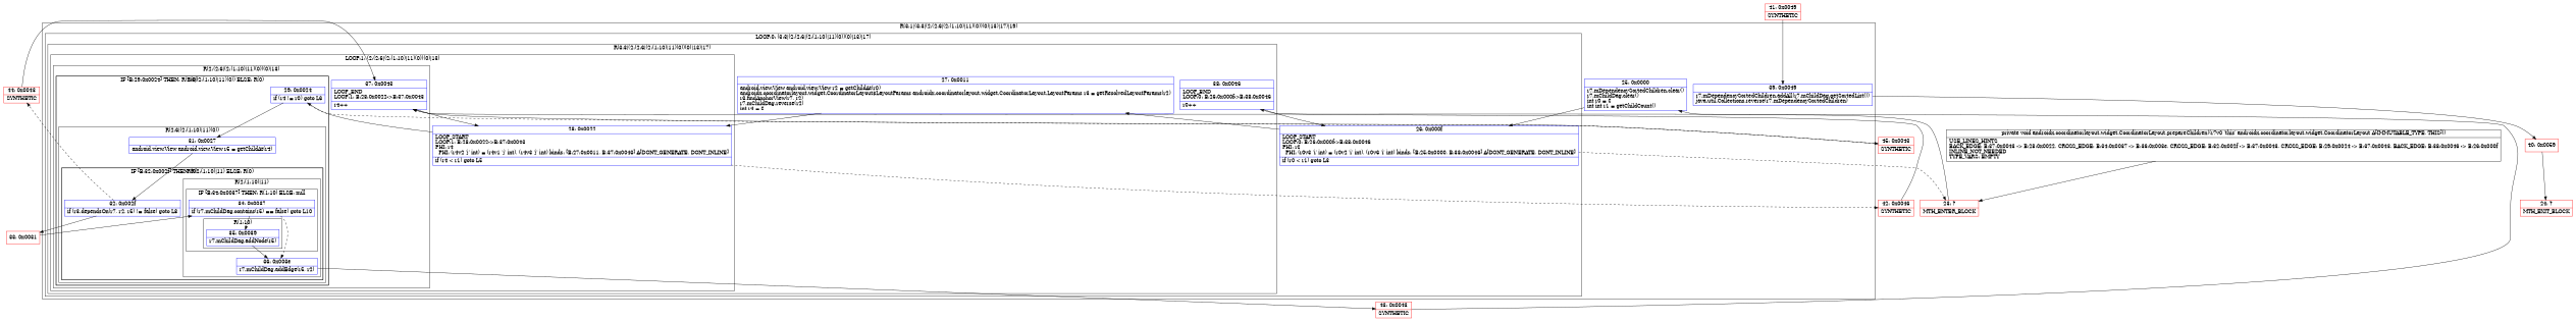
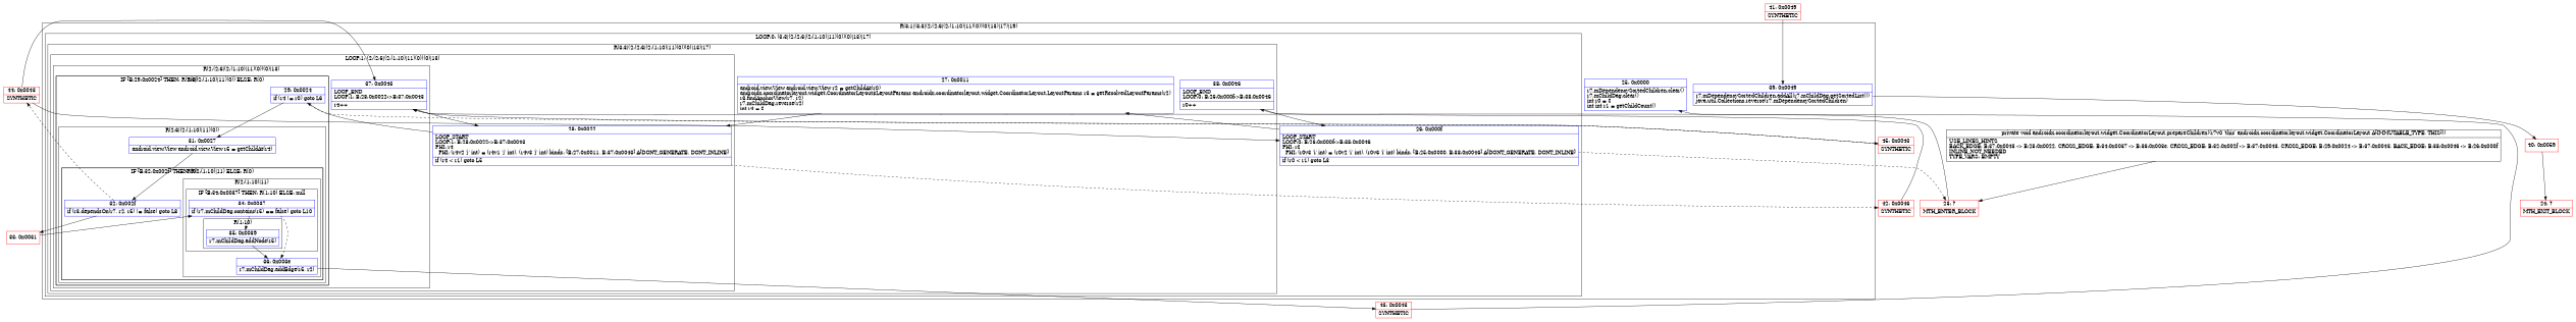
  digraph {
    node [color=blue shape=record]
    n1 [label="{35\:\ 0x0039|r7.mChildDag.addNode(r5)\l}"]
    n2 [label="{34\:\ 0x0037|if (r7.mChildDag.contains(r5) == false) goto L10\l}"]
    n3 [label="{36\:\ 0x003e|r7.mChildDag.addEdge(r5, r2)\l}"]
    n4 [label="{32\:\ 0x002f|if (r3.dependsOn(r7, r2, r5) != false) goto L8\l}"]
    n5 [label="{31\:\ 0x0027|android.view.View android.view.View r5 = getChildAt(r4)\l}"]
    n6 [label="{29\:\ 0x0024|if (r4 != r0) goto L6\l}"]
    n7 [label="{37\:\ 0x0043|LOOP_END\lLOOP:1: B:28:0x0022\-\>B:37:0x0043\l|r4++\l}"]
    n8 [label="{28\:\ 0x0022|LOOP_START\lLOOP:1: B:28:0x0022\-\>B:37:0x0043\lPHI: r4 \l  PHI: (r4v2 'j' int) = (r4v1 'j' int), (r4v3 'j' int) binds: [B:27:0x0011, B:37:0x0043] A[DONT_GENERATE, DONT_INLINE]\l|if (r4 \< r1) goto L5\l}"]
    n9 [label="{27\:\ 0x0011|android.view.View android.view.View r2 = getChildAt(r0)\landroidx.coordinatorlayout.widget.CoordinatorLayout$LayoutParams androidx.coordinatorlayout.widget.CoordinatorLayout.LayoutParams r3 = getResolvedLayoutParams(r2)\lr3.findAnchorView(r7, r2)\lr7.mChildDag.reverse(r2)\lint r4 = 0\l}"]
    n10 [label="{38\:\ 0x0046|LOOP_END\lLOOP:0: B:26:0x000f\-\>B:38:0x0046\l|r0++\l}"]
    n11 [label="{26\:\ 0x000f|LOOP_START\lLOOP:0: B:26:0x000f\-\>B:38:0x0046\lPHI: r0 \l  PHI: (r0v3 'i' int) = (r0v2 'i' int), (r0v6 'i' int) binds: [B:25:0x0000, B:38:0x0046] A[DONT_GENERATE, DONT_INLINE]\l|if (r0 \< r1) goto L3\l}"]
    n12 [label="{25\:\ 0x0000|r7.mDependencySortedChildren.clear()\lr7.mChildDag.clear()\lint r0 = 0\lint int r1 = getChildCount()\l}"]
    n13 [label="{39\:\ 0x0049|r7.mDependencySortedChildren.addAll(r7.mChildDag.getSortedList())\ljava.util.Collections.reverse(r7.mDependencySortedChildren)\l}"]
    n14 [color=red label="{43\:\ 0x0043|SYNTHETIC\l}"]
    n15 [color=red label="{33\:\ 0x0031}"]
    n16 [color=red label="{44\:\ 0x0043|SYNTHETIC\l}"]
    n17 [color=red label="{45\:\ 0x0043|SYNTHETIC\l}"]
    n18 [color=red label="{42\:\ 0x0046|SYNTHETIC\l}"]
    n19 [color=red label="{23\:\ ?|MTH_ENTER_BLOCK\l}"]
    n20 [color=red label="{40\:\ 0x0059}"]
    n21 [color=red label="{41\:\ 0x0049|SYNTHETIC\l}"]
    n22 [color=red label="{24\:\ ?|MTH_EXIT_BLOCK\l}"]
    n23 [label="{private void androidx.coordinatorlayout.widget.CoordinatorLayout.prepareChildren((r7v0 'this' androidx.coordinatorlayout.widget.CoordinatorLayout A[IMMUTABLE_TYPE, THIS]))  | USE_LINES_HINTS\lBACK_EDGE: B:37:0x0043 \-\> B:28:0x0022, CROSS_EDGE: B:34:0x0037 \-\> B:36:0x003e, CROSS_EDGE: B:32:0x002f \-\> B:37:0x0043, CROSS_EDGE: B:29:0x0024 \-\> B:37:0x0043, BACK_EDGE: B:38:0x0046 \-\> B:26:0x000f\lINLINE_NOT_NEEDED\lTYPE_VARS: EMPTY\l}" color=""]
    subgraph cluster_1 {
      label="R(3:1|(3:3|(2:(2:6|(2:(1:10)|11)(0))(0)|13)|17)|19)"
      n12
      n13
      subgraph cluster_2 {
        label="LOOP:0: (3:3|(2:(2:6|(2:(1:10)|11)(0))(0)|13)|17)"
        n11
        subgraph cluster_3 {
          label="R(3:3|(2:(2:6|(2:(1:10)|11)(0))(0)|13)|17)"
          n9
          n10
          subgraph cluster_4 {
            label="LOOP:1: (2:(2:6|(2:(1:10)|11)(0))(0)|13)"
            n8
            subgraph cluster_5 {
              label="R(2:(2:6|(2:(1:10)|11)(0))(0)|13)"
              n7
              subgraph cluster_6 {
                label="IF [B:29:0x0024] THEN: R(2:6|(2:(1:10)|11)(0)) ELSE: R(0)"
                n6
                subgraph cluster_7 {
                  label="R(2:6|(2:(1:10)|11)(0))"
                  n5
                  subgraph cluster_8 {
                    label="IF [B:32:0x002f] THEN: R(2:(1:10)|11) ELSE: R(0)"
                    n4
                    subgraph cluster_9 {
                      label="R(2:(1:10)|11)"
                      n3
                      subgraph cluster_10 {
                        label="IF [B:34:0x0037] THEN: R(1:10) ELSE: null"
                        n2
                        subgraph cluster_11 {
                          label="R(1:10)"
                          n1
                        }
                      }
                    }
                    subgraph cluster_12 {
                      label="R(0)"
                    }
                  }
                }
                subgraph cluster_13 {
                  label="R(0)"
                }
              }
            }
          }
        }
      }
    }
    n1 -> n3
    n2 -> n1
    n2 -> n3 [style=dashed]
    n3 -> n14
    n4 -> n15
    n4 -> n16 [style=dashed]
    n5 -> n4
    n6 -> n5
    n6 -> n17 [style=dashed]
    n7 -> n8
    n8 -> n6
    n8 -> n18 [style=dashed]
    n9 -> n8
    n10 -> n11
    n11 -> n9
    n11 -> n19 [style=dashed]
-   n12 -> n11
+   n16 -> n11
    n13 -> n20
    n14 -> n7
    n15 -> n2
    n16 -> n7
    n17 -> n7
    n18 -> n10
    n19 -> n12
    n20 -> n22
    n21 -> n13
    n23 -> n19
  }
